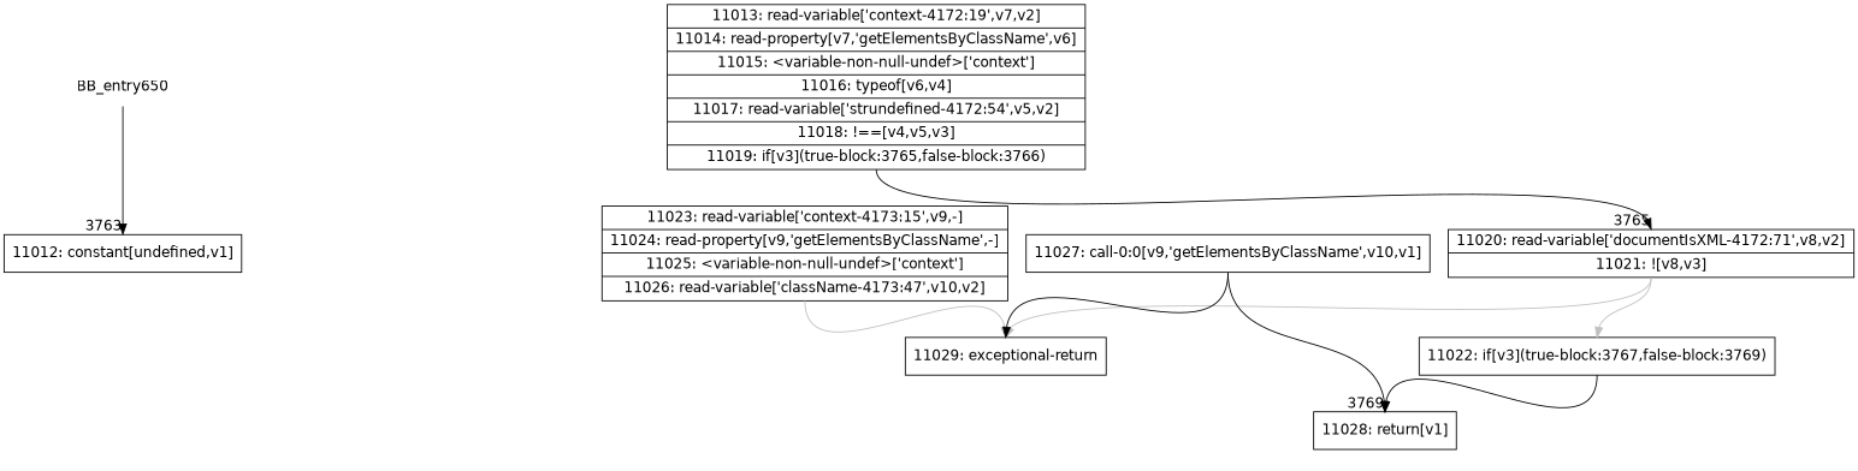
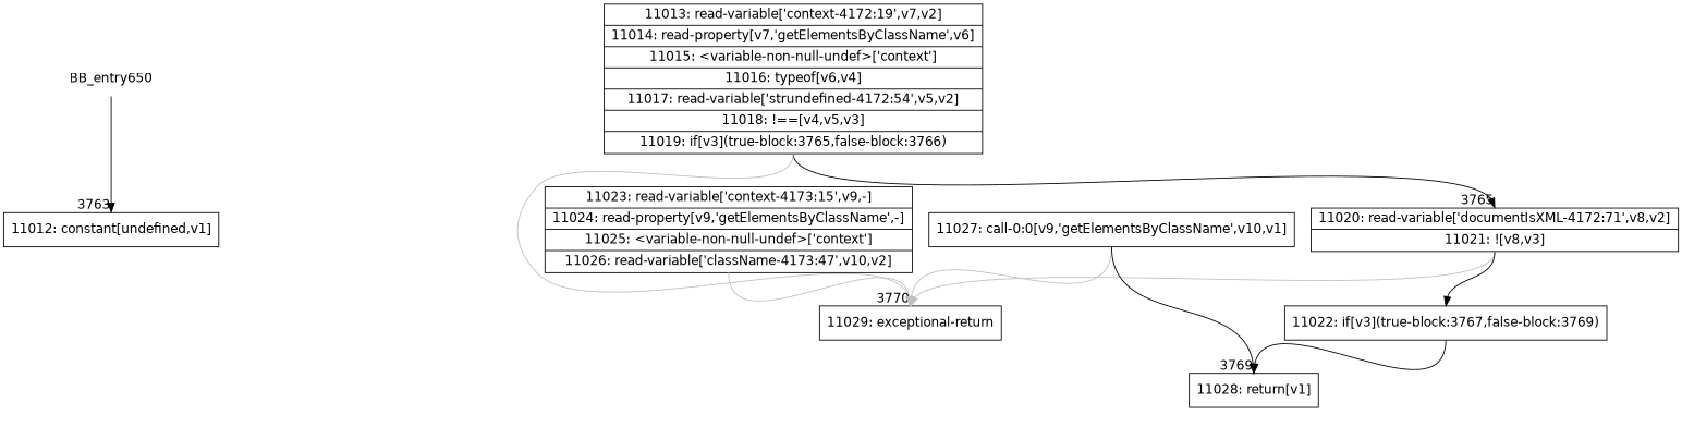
  digraph {
    fontname="DejaVu Sans"
    rankdir=TD
    node [fontname="DejaVu Sans" shape=record]
    edge [fontname="DejaVu Sans" headport=n tailport=s]
    n1 [label=BB_entry650 shape=none]
    n2 [label="{11012: constant[undefined,v1]}"]
    n3 [label="{11013: read-variable['context-4172:19',v7,v2]|11014: read-property[v7,'getElementsByClassName',v6]|11015: \<variable-non-null-undef\>['context']|11016: typeof[v6,v4]|11017: read-variable['strundefined-4172:54',v5,v2]|11018: !==[v4,v5,v3]|11019: if[v3](true-block:3765,false-block:3766)}"]
    n4 [label="{11020: read-variable['documentIsXML-4172:71',v8,v2]|11021: ![v8,v3]}"]
    n5 [label="{11029: exceptional-return}"]
    n6 [label="{11022: if[v3](true-block:3767,false-block:3769)}"]
    n7 [label="{11028: return[v1]}"]
    n8 [label="{11023: read-variable['context-4173:15',v9,-]|11024: read-property[v9,'getElementsByClassName',-]|11025: \<variable-non-null-undef\>['context']|11026: read-variable['className-4173:47',v10,v2]}"]
    n9 [label="{11027: call-0:0[v9,'getElementsByClassName',v10,v1]}"]
    n1 -> n2 [headlabel="    3763"]
    n3 -> n4 [headlabel="      3765"]
+   n3 -> n5 [color=gray headlabel="      3770"]
    n4 -> n5 [color=gray]
-   n4 -> n6 [color=gray]
+   n4 -> n6
    n6 -> n7 [headlabel="      3769"]
    n8 -> n5 [color=gray]
-   n9 -> n5 [color=black]
+   n9 -> n5 [color=gray]
    n9 -> n7
  }
